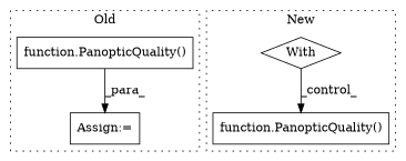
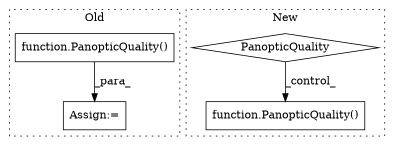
  digraph {
    node [a=75 shape=box]
    n1 [l=43 label="function.PanopticQuality()" s=3460]
    n2 [a=68 l=3 label="Assign:=" s=3457]
    n3 [l=37 label="function.PanopticQuality()" s=4206]
-   n4 [a=39 l="5,94" label=With s="4092,4103" shape=diamond]
+   n4 [a=39 l="5,94" label=PanopticQuality s="4092,4103" shape=diamond]
    subgraph cluster_1 {
      label=Old
      style=dotted
      n1
      n2
    }
    subgraph cluster_2 {
      label=New
      style=dotted
      n3
      n4
    }
    n1 -> n2 [label=_para_]
    n4 -> n3 [label=_control_]
  }
